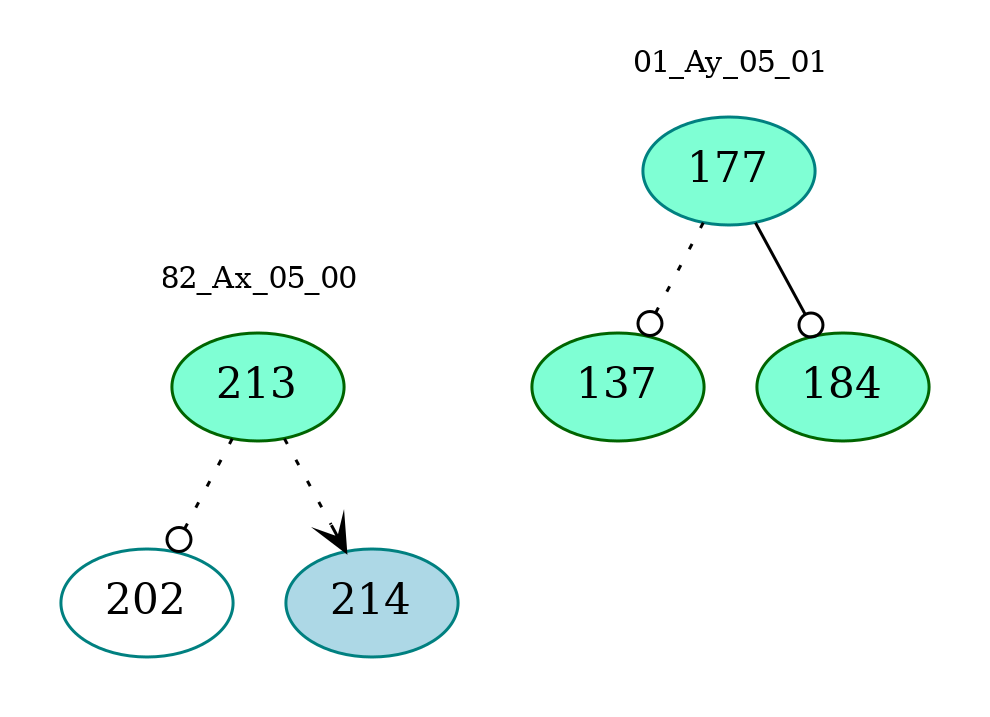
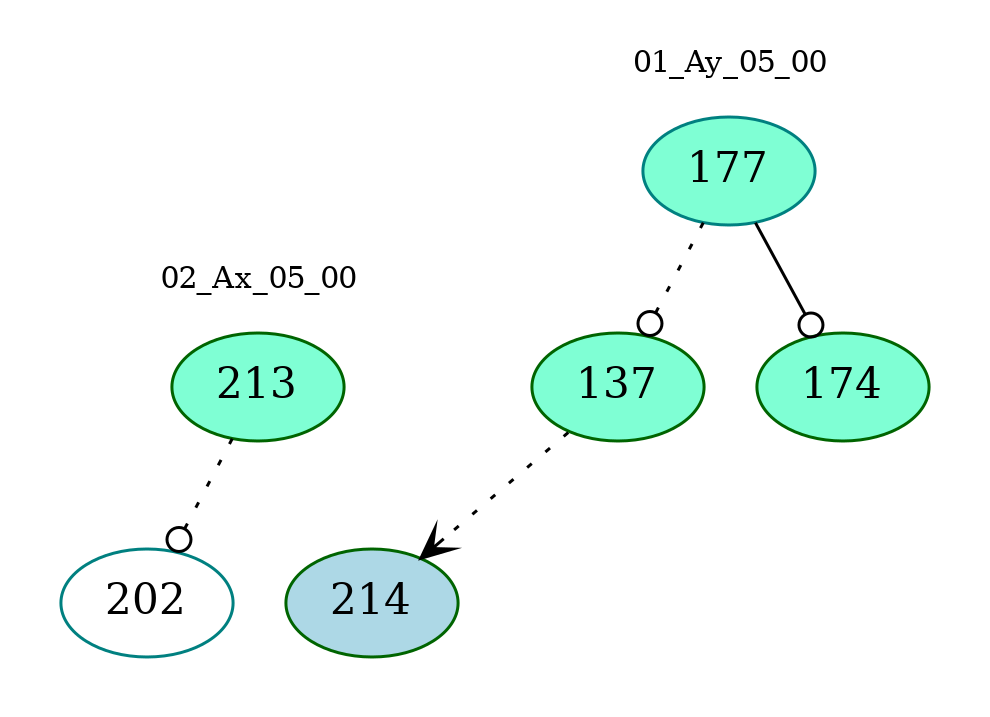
  digraph {
    node [color=darkgreen fillcolor=aquamarine style=filled]
    edge [arrowhead=odot color=black style=dotted]
    n1 [label=213]
    n2 [color=teal fillcolor=white label=202]
-   n3 [color=teal fillcolor=lightblue label=214]
+   n3 [fillcolor=lightblue label=214]
    n4 [color=teal label=177]
    n5 [label=137]
-   n6 [label=184]
+   n6 [label=174]
    subgraph cluster_1 {
      color=white
      fontsize=10
-     label="82_Ax_05_00"
+     label="02_Ax_05_00"
      n1
      n2
      n3
    }
    subgraph cluster_2 {
      color=white
      fontsize=10
-     label="01_Ay_05_01"
+     label="01_Ay_05_00"
      n4
      n5
      n6
    }
    n1 -> n2
-   n1 -> n3 [arrowhead=vee]
+   n5 -> n3 [arrowhead=vee]
    n4 -> n5
    n4 -> n6 [style=solid]
  }
